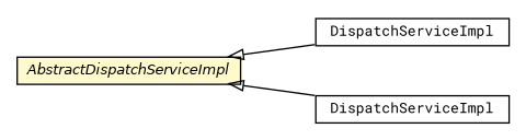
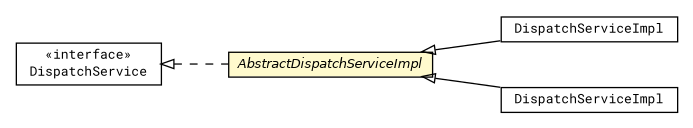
  digraph {
    fontname="Roboto Mono"
    nodesep=0.25
    rankdir=LR
    ranksep=0.5
    node [fontcolor=black fontname="Roboto Mono" fontsize=10.0 shape=plaintext]
    edge [arrowtail=empty dir=back fontname="Roboto Mono" fontsize=10 headport=p labelfontname=Helvetica labelfontsize=10 tailport=p]
+   n1 [label=<<table title="com.gwtplatform.dispatch.shared.DispatchService" border="0" cellborder="1" cellspacing="0" cellpadding="2" port="p" href="../shared/DispatchService.html"> 		<tr><td><table border="0" cellspacing="0" cellpadding="1"> <tr><td align="center" balign="center"> &#171;interface&#187; </td></tr> <tr><td align="center" balign="center"> DispatchService </td></tr> 		</table></td></tr> 		</table>>]
    n2 [label=<<table title="com.gwtplatform.dispatch.server.AbstractDispatchServiceImpl" border="0" cellborder="1" cellspacing="0" cellpadding="2" port="p" bgcolor="lemonChiffon" href="./AbstractDispatchServiceImpl.html"> 		<tr><td><table border="0" cellspacing="0" cellpadding="1"> <tr><td align="center" balign="center"><font face="Helvetica-Oblique"> AbstractDispatchServiceImpl </font></td></tr> 		</table></td></tr> 		</table>>]
    n3 [label=<<table title="com.gwtplatform.dispatch.server.guice.DispatchServiceImpl" border="0" cellborder="1" cellspacing="0" cellpadding="2" port="p" href="./guice/DispatchServiceImpl.html"> 		<tr><td><table border="0" cellspacing="0" cellpadding="1"> <tr><td align="center" balign="center"> DispatchServiceImpl </td></tr> 		</table></td></tr> 		</table>>]
    n4 [label=<<table title="com.gwtplatform.dispatch.server.spring.DispatchServiceImpl" border="0" cellborder="1" cellspacing="0" cellpadding="2" port="p" href="./spring/DispatchServiceImpl.html"> 		<tr><td><table border="0" cellspacing="0" cellpadding="1"> <tr><td align="center" balign="center"> DispatchServiceImpl </td></tr> 		</table></td></tr> 		</table>>]
+   n1 -> n2 [style=dashed]
    n2 -> n3
    n2 -> n4
  }
